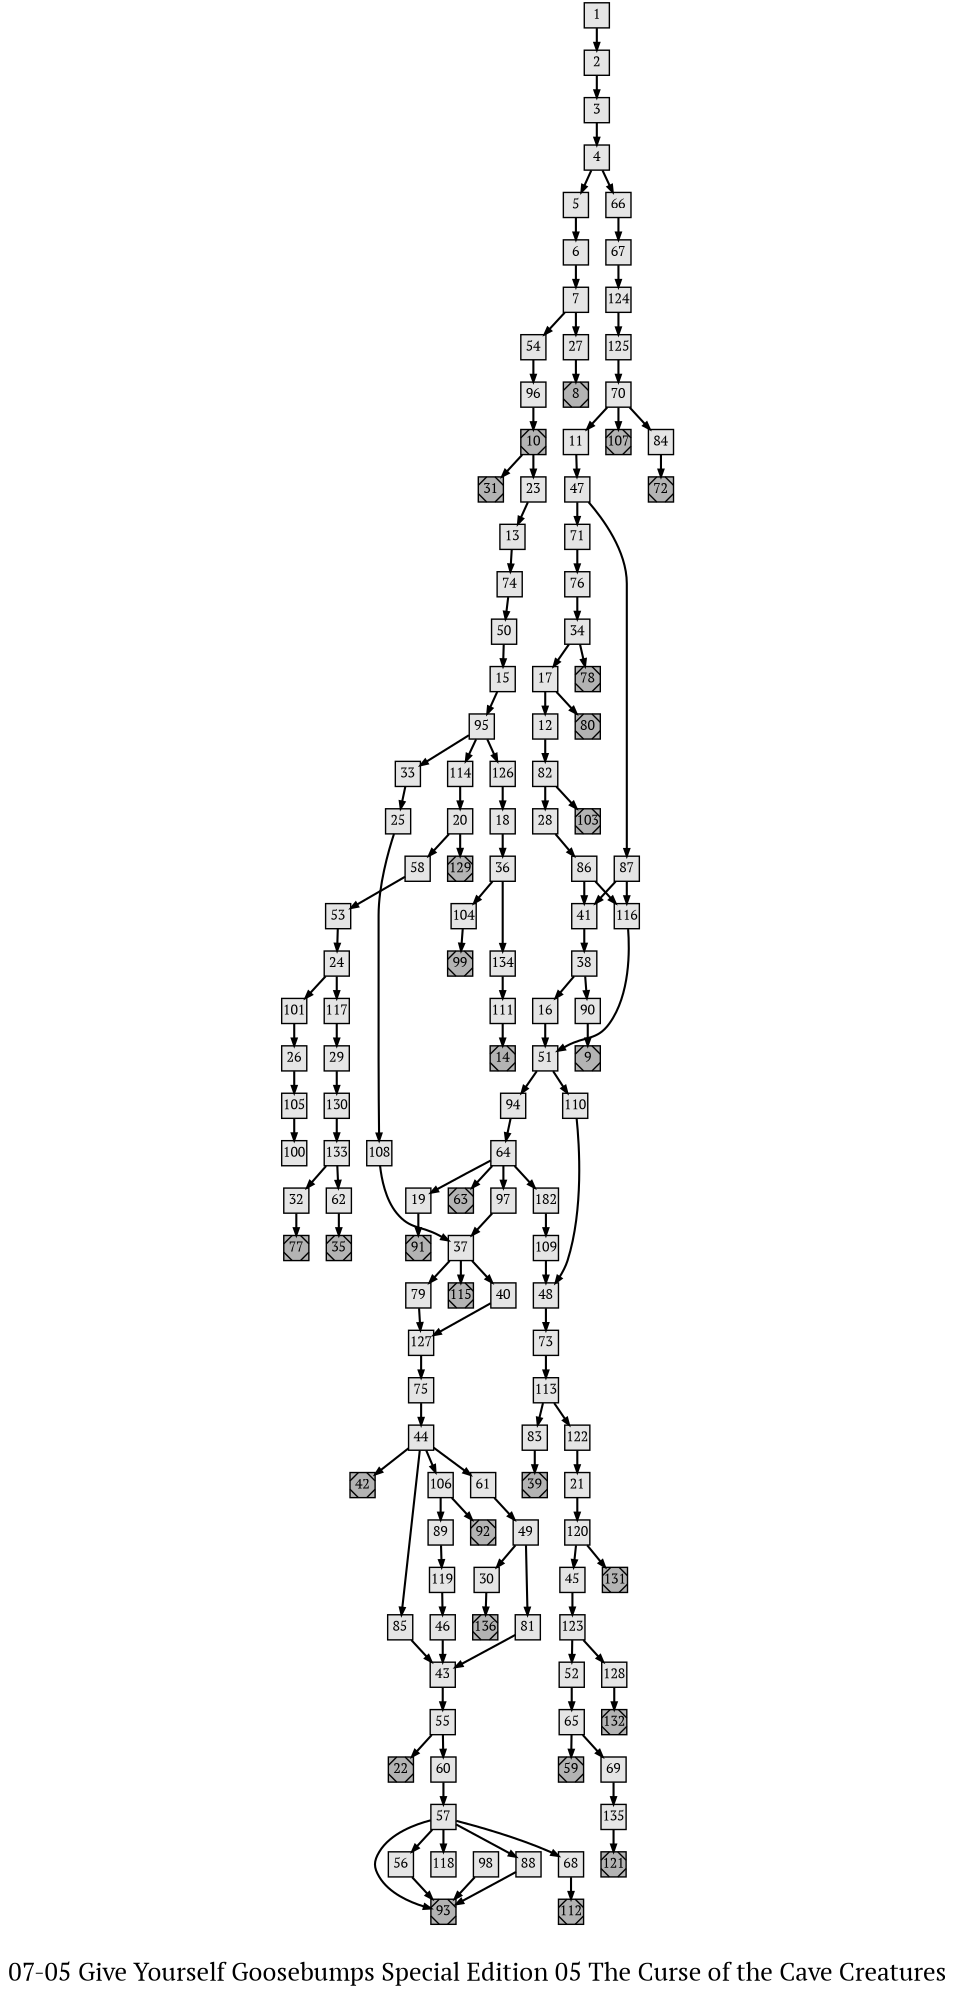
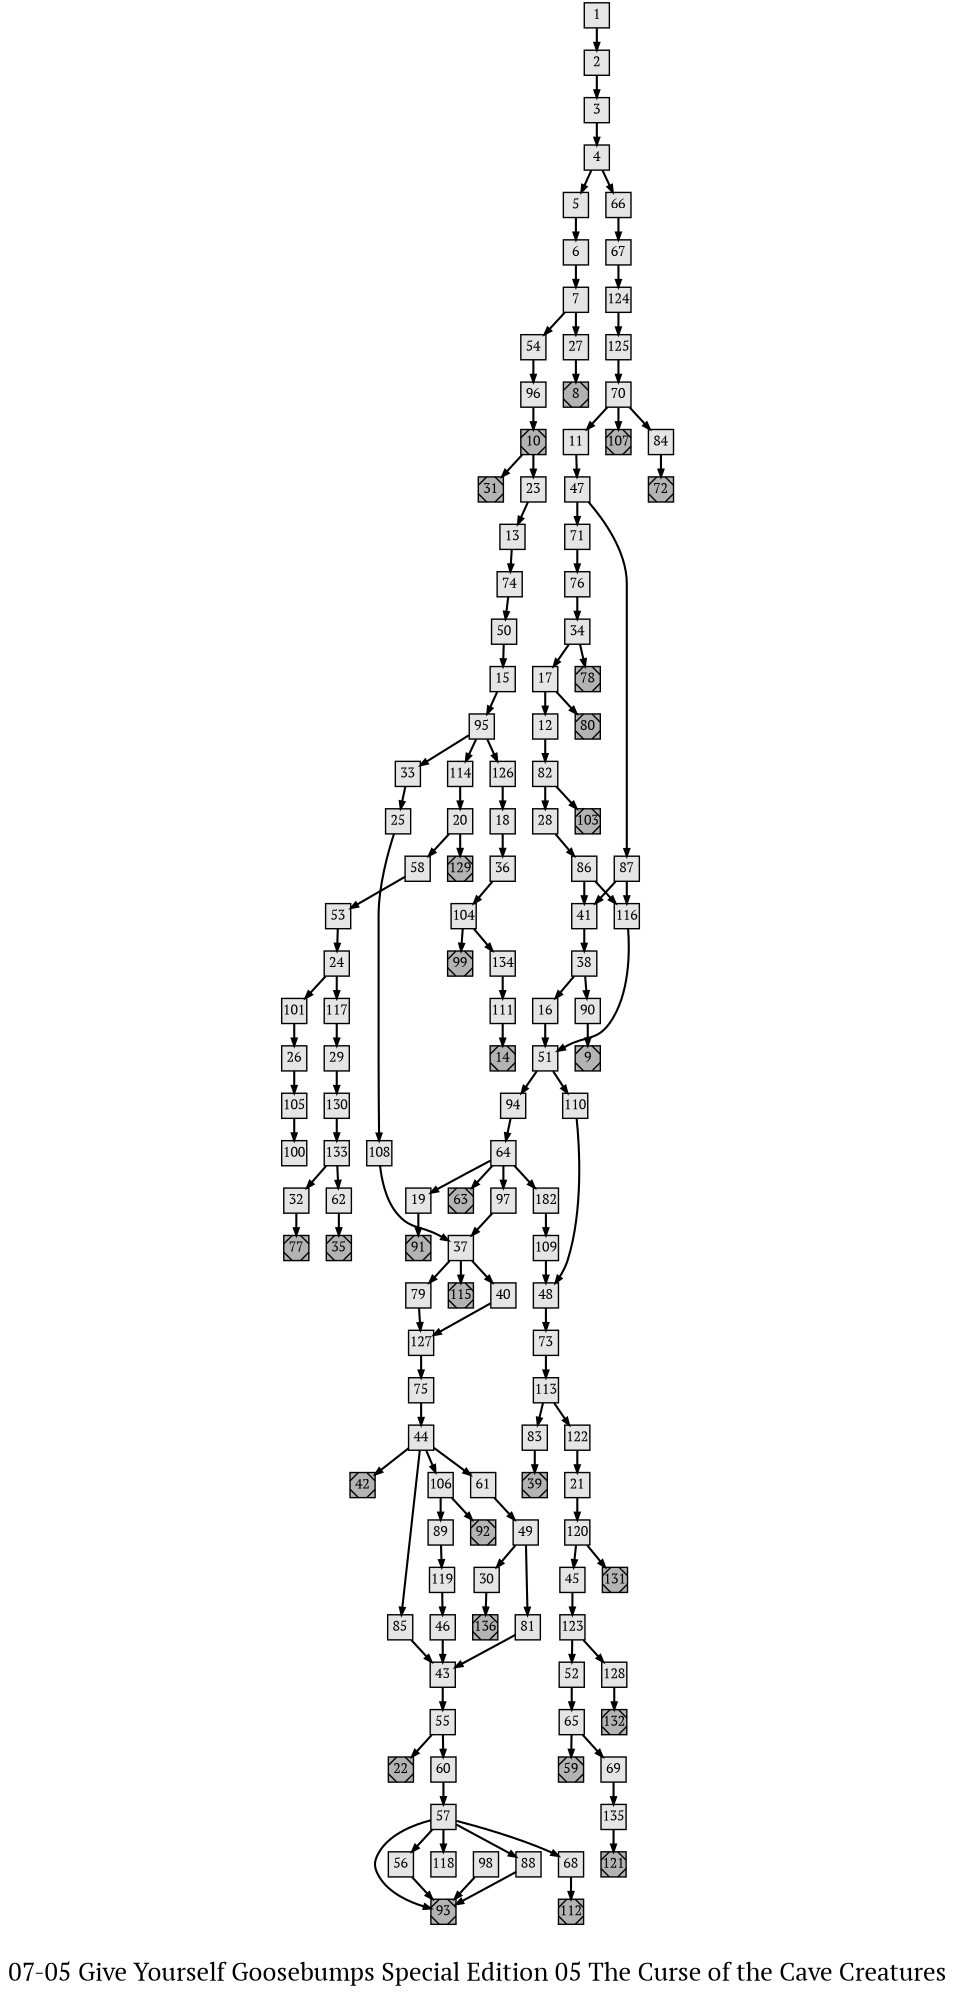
  digraph {
    fontname="PT Serif"
    fontsize=36
    label="07-05 Give Yourself Goosebumps Special Edition 05 The Curse of the Cave Creatures"
    nodesep=0.35
    ordering=out
    rankdir=TB
    ranksep=0.45
    node [fillcolor=grey90 fixedsize=true fontname="PT Serif" fontsize=20 labelfloat=true margin="0,0" penwidth=2 regular=true shape=rect style=filled]
    edge [fontname="PT Serif" fontsize=12 labelfloat=true penwidth=3]
    1
    2
    3
    4
    5
    66
    6
    67
    7
    124
    54
    27
    96
    8 [fillcolor=grey70 shape=Msquare]
    10 [fillcolor=grey70 shape=Msquare]
    9 [fillcolor=grey70 shape=Msquare]
    31 [fillcolor=grey70 shape=Msquare]
    23
    13
    74
    11
    47
    71
    87
    76
    41
    116
    12
    82
    28
    103 [fillcolor=grey70 shape=Msquare]
    86
    50
    15
    14 [fillcolor=grey70 shape=Msquare]
    95
    33
    114
    126
    25
    20
    18
    16
    51
    94
    110
    64
    48
    17
    80 [fillcolor=grey70 shape=Msquare]
    36
    104
    99 [fillcolor=grey70 shape=Msquare]
    134
    91 [fillcolor=grey70 shape=Msquare]
    19
    58
    129 [fillcolor=grey70 shape=Msquare]
    53
    24
    21
    120
    45
    131 [fillcolor=grey70 shape=Msquare]
    123
    22 [fillcolor=grey70 shape=Msquare]
    101
    117
    26
    29
    105
    130
    108
    37
    79
    115 [fillcolor=grey70 shape=Msquare]
    40
    100
    38
    133
    32
    62
    136 [fillcolor=grey70 shape=Msquare]
    30
    77 [fillcolor=grey70 shape=Msquare]
    34
    78 [fillcolor=grey70 shape=Msquare]
    35 [fillcolor=grey70 shape=Msquare]
    111
    127
    75
    90
    39 [fillcolor=grey70 shape=Msquare]
    44
    42 [fillcolor=grey70 shape=Msquare]
    43
    55
    60
    57
    85
    106
    61
    89
    92 [fillcolor=grey70 shape=Msquare]
    49
    119
    81
    52
    128
    65
    132 [fillcolor=grey70 shape=Msquare]
    46
    73
    113
    83
    122
    63 [fillcolor=grey70 shape=Msquare]
    97
    n119 [label=182]
    59 [fillcolor=grey70 shape=Msquare]
    69
    135
    93 [fillcolor=grey70 shape=Msquare]
    56
    118
    88
    68
    112 [fillcolor=grey70 shape=Msquare]
    109
    121 [fillcolor=grey70 shape=Msquare]
    125
    70
    107 [fillcolor=grey70 shape=Msquare]
    84
    72 [fillcolor=grey70 shape=Msquare]
    98
    1 -> 2
    2 -> 3
    3 -> 4
    4 -> 5
    4 -> 66
    5 -> 6
    66 -> 67
    6 -> 7
    67 -> 124
    7 -> 54
    7 -> 27
    124 -> 125
    54 -> 96
    27 -> 8
    96 -> 10
    10 -> 31
    10 -> 23
    23 -> 13
    13 -> 74
    74 -> 50
    11 -> 47
    47 -> 71
    47 -> 87
    71 -> 76
    87 -> 41
    87 -> 116
    76 -> 34
    41 -> 38
    116 -> 51
    12 -> 82
    82 -> 28
    82 -> 103
    28 -> 86
    86 -> 41
    86 -> 116
    50 -> 15
    15 -> 95
    95 -> 33
    95 -> 114
    95 -> 126
    33 -> 25
    114 -> 20
    126 -> 18
    25 -> 108
    20 -> 58
    20 -> 129
    18 -> 36
    16 -> 51
    51 -> 94
    51 -> 110
    94 -> 64
    110 -> 48
    64 -> 19
    64 -> 63
    64 -> 97
    64 -> n119
    48 -> 73
    17 -> 12
    17 -> 80
    36 -> 104
    104 -> 99
-   36 -> 134
+   104 -> 134
    134 -> 111
    19 -> 91
    58 -> 53
    53 -> 24
    24 -> 101
    24 -> 117
    21 -> 120
    120 -> 45
    120 -> 131
    45 -> 123
    123 -> 52
    123 -> 128
    101 -> 26
    117 -> 29
    26 -> 105
    29 -> 130
    105 -> 100
    130 -> 133
    108 -> 37
    37 -> 79
    37 -> 115
    37 -> 40
    79 -> 127
    40 -> 127
    38 -> 16
    38 -> 90
    133 -> 32
    133 -> 62
    32 -> 77
    62 -> 35
    30 -> 136
    34 -> 17
    34 -> 78
    111 -> 14
    127 -> 75
    75 -> 44
    90 -> 9
    44 -> 42
    44 -> 85
    44 -> 106
    44 -> 61
    43 -> 55
    55 -> 22
    55 -> 60
    60 -> 57
    57 -> 93
    57 -> 56
    57 -> 118
    57 -> 88
    57 -> 68
    85 -> 43
    106 -> 89
    106 -> 92
    61 -> 49
    89 -> 119
    49 -> 30
    49 -> 81
    119 -> 46
    81 -> 43
    52 -> 65
    128 -> 132
    65 -> 59
    65 -> 69
    46 -> 43
    73 -> 113
    113 -> 83
    113 -> 122
    83 -> 39
    122 -> 21
    97 -> 37
    n119 -> 109
    69 -> 135
    135 -> 121
    56 -> 93
    88 -> 93
    68 -> 112
    109 -> 48
    125 -> 70
    70 -> 11
    70 -> 107
    70 -> 84
    84 -> 72
    98 -> 93
  }
